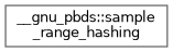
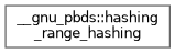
  digraph {
    rankdir=LR
-   n1 [color=grey40 fillcolor=white fontname=Helvetica fontsize=10 height=0.2 label="__gnu_pbds::sample\l_range_hashing" shape=box style=filled width=0.4]
+   n1 [color=grey40 fillcolor=white fontname=Helvetica fontsize=10 height=0.2 label="__gnu_pbds::hashing\l_range_hashing" shape=box style=filled width=0.4]
  }
